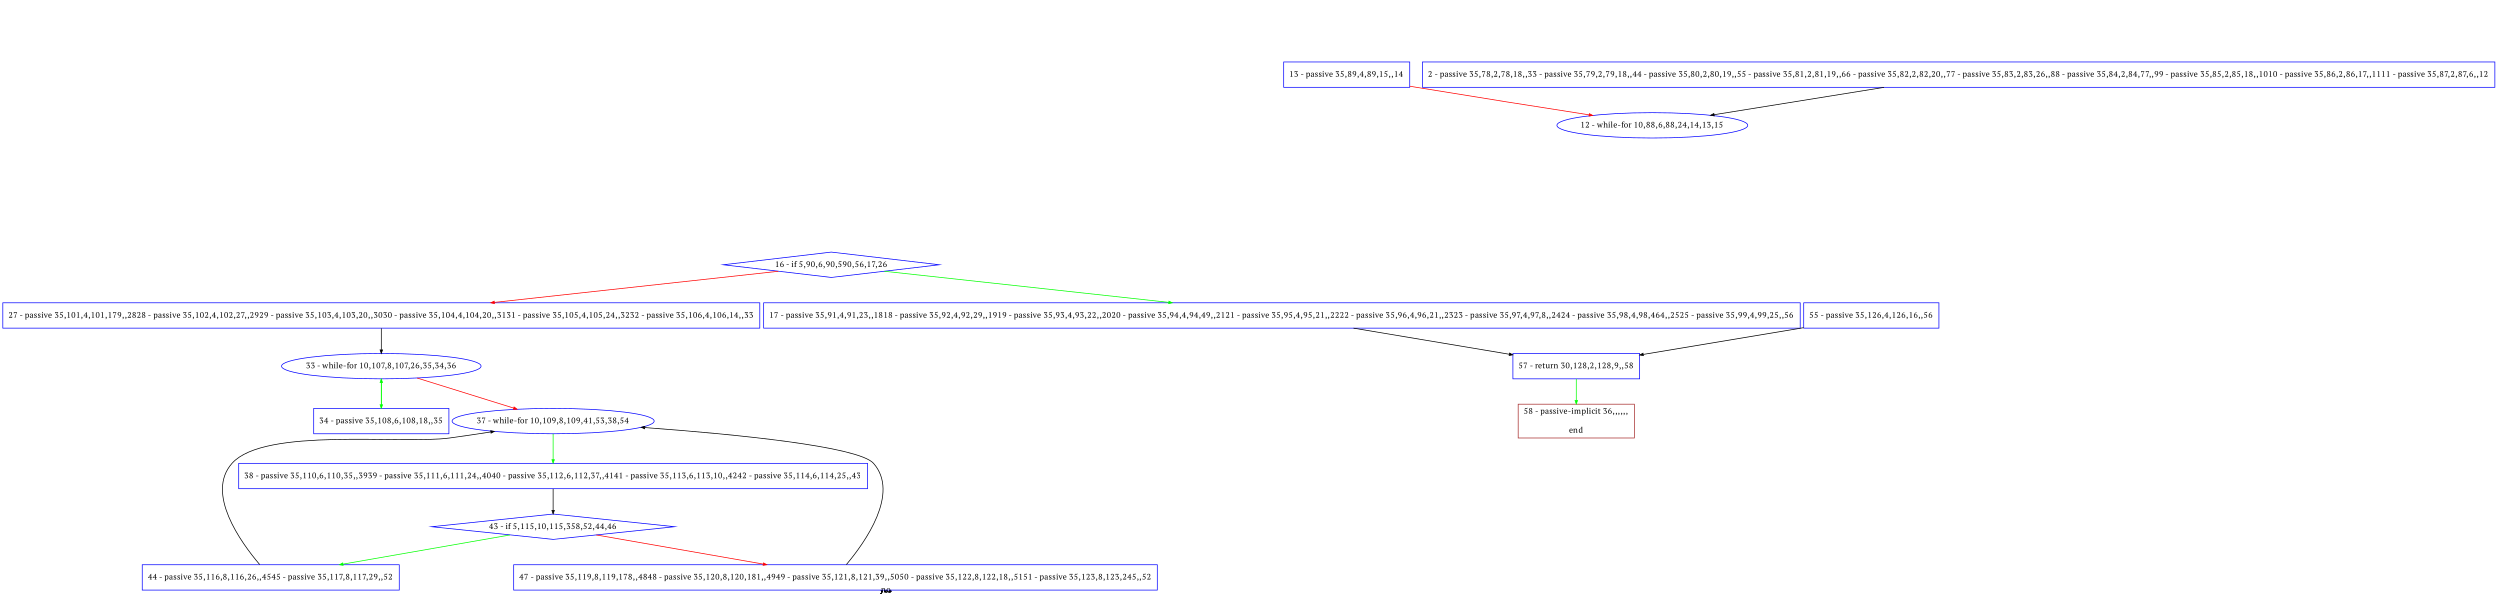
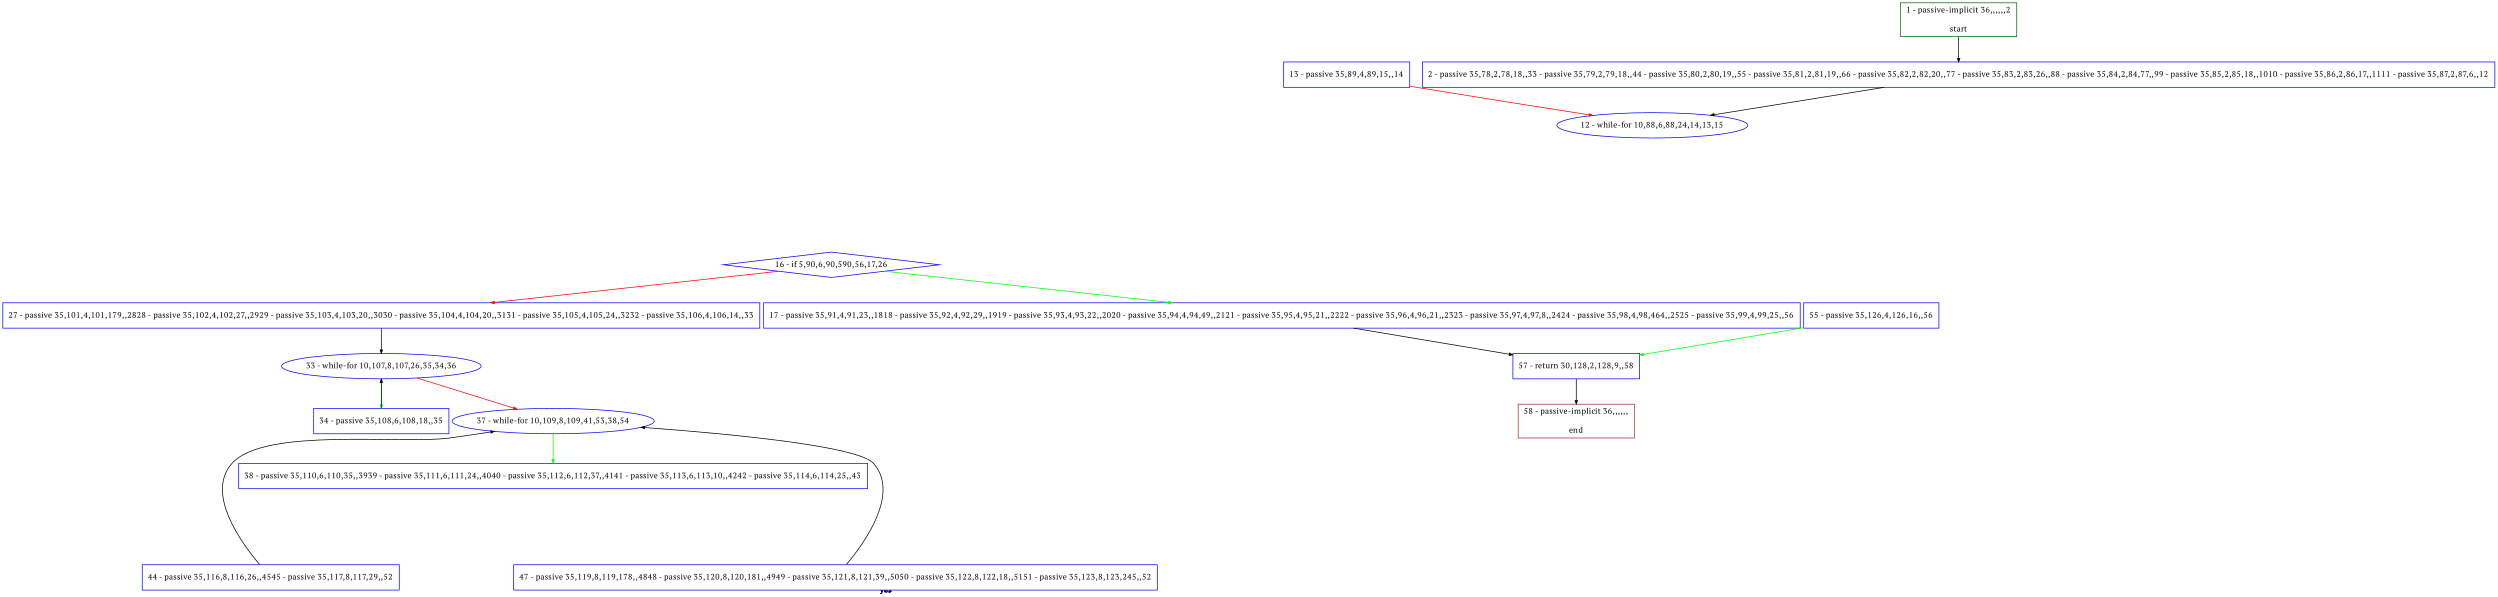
  digraph {
    bgcolor=white
    compound=true
    fillcolor="#FFFFCC"
    fontname="PT Serif"
    fontsize=12
    pack=true
    packmode=clust
    style="rounded,filled"
    node [color="#0000ff" compound=true fillcolor="#ffffff" fixedsize=false fontname="PT Serif" fontsize=12 node_initialized=no shape=box style=filled]
    edge [arrowhead=normal arrowsize=0.5 arrowtail=none color="#000000" compound=true dir=forward fontcolor=black fontname="PT Serif" fontsize=12]
    n1 [label="2 - passive 35,78,2,78,18,,33 - passive 35,79,2,79,18,,44 - passive 35,80,2,80,19,,55 - passive 35,81,2,81,19,,66 - passive 35,82,2,82,20,,77 - passive 35,83,2,83,26,,88 - passive 35,84,2,84,77,,99 - passive 35,85,2,85,18,,1010 - passive 35,86,2,86,17,,1111 - passive 35,87,2,87,6,,12"]
    n2 [label="12 - while-for 10,88,6,88,24,14,13,15" shape=oval]
+   n3 [color="#006400" label="1 - passive-implicit 36,,,,,,2\n\nstart"]
    n4 [label="13 - passive 35,89,4,89,15,,14"]
    n5 [label="16 - if 5,90,6,90,590,56,17,26" shape=diamond]
    n6 [label="17 - passive 35,91,4,91,23,,1818 - passive 35,92,4,92,29,,1919 - passive 35,93,4,93,22,,2020 - passive 35,94,4,94,49,,2121 - passive 35,95,4,95,21,,2222 - passive 35,96,4,96,21,,2323 - passive 35,97,4,97,8,,2424 - passive 35,98,4,98,464,,2525 - passive 35,99,4,99,25,,56"]
    n7 [label="27 - passive 35,101,4,101,179,,2828 - passive 35,102,4,102,27,,2929 - passive 35,103,4,103,20,,3030 - passive 35,104,4,104,20,,3131 - passive 35,105,4,105,24,,3232 - passive 35,106,4,106,14,,33"]
    n8 [label="57 - return 30,128,2,128,9,,58"]
    n9 [label="33 - while-for 10,107,8,107,26,35,34,36" shape=oval]
    n10 [color="#a52a2a" label="58 - passive-implicit 36,,,,,,\n\nend"]
    n11 [label="34 - passive 35,108,6,108,18,,35"]
    n12 [label="37 - while-for 10,109,8,109,41,53,38,54" shape=oval]
    n13 [label="38 - passive 35,110,6,110,35,,3939 - passive 35,111,6,111,24,,4040 - passive 35,112,6,112,37,,4141 - passive 35,113,6,113,10,,4242 - passive 35,114,6,114,25,,43"]
-   n14 [label="43 - if 5,115,10,115,358,52,44,46" shape=diamond]
    n15 [label="55 - passive 35,126,4,126,16,,56"]
    n16 [label="44 - passive 35,116,8,116,26,,4545 - passive 35,117,8,117,29,,52"]
    n17 [label="47 - passive 35,119,8,119,178,,4848 - passive 35,120,8,120,181,,4949 - passive 35,121,8,121,39,,5050 - passive 35,122,8,122,18,,5151 - passive 35,123,8,123,245,,52"]
    n1 -> n2
+   n3 -> n1
    n4 -> n2 [color="#ff0000"]
    n5 -> n6 [color="#00ff00" label=yes]
    n5 -> n7 [color="#ff0000" label=no]
    n6 -> n8
    n7 -> n9
-   n8 -> n10 [color="#00ff00"]
+   n8 -> n10
    n9 -> n11 [color="#00ff00" label=yes]
    n9 -> n12 [color="#ff0000" label=yes]
-   n11 -> n9 [color="#00ff00"]
+   n11 -> n9
    n12 -> n13 [color="#00ff00" label=yes]
-   n13 -> n14
-   n14 -> n16 [color="#00ff00" label=yes]
-   n14 -> n17 [color="#ff0000" label=no]
-   n15 -> n8
+   n15 -> n8 [color="#00ff00"]
    n16 -> n12
    n17 -> n12
  }
